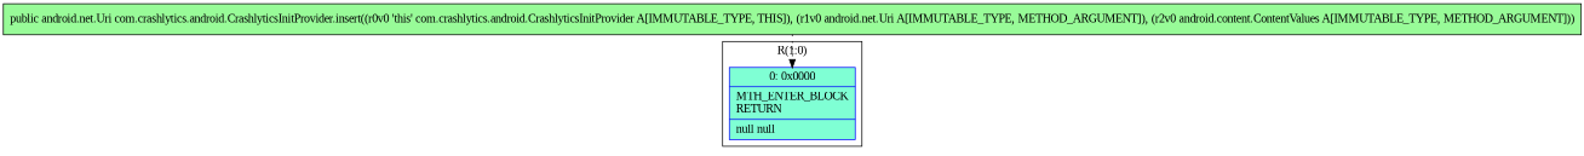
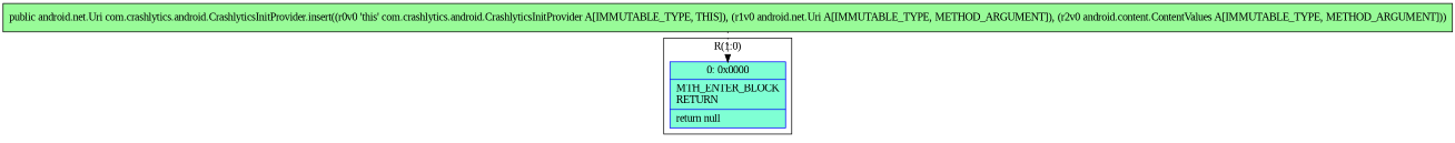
  digraph {
    fontname="Liberation Serif"
    node [shape=record style=filled fontname="Liberation Serif"]
-   n1 [color=blue label="{0\:\ 0x0000|MTH_ENTER_BLOCK\lRETURN\l|null null\l}" fillcolor=aquamarine]
+   n1 [color=blue label="{0\:\ 0x0000|MTH_ENTER_BLOCK\lRETURN\l|return null\l}" fillcolor=aquamarine]
    n2 [label="{public android.net.Uri com.crashlytics.android.CrashlyticsInitProvider.insert((r0v0 'this' com.crashlytics.android.CrashlyticsInitProvider A[IMMUTABLE_TYPE, THIS]), (r1v0 android.net.Uri A[IMMUTABLE_TYPE, METHOD_ARGUMENT]), (r2v0 android.content.ContentValues A[IMMUTABLE_TYPE, METHOD_ARGUMENT])) }" fillcolor=palegreen]
    subgraph cluster_1 {
      label="R(1:0)"
      n1
    }
    n2 -> n1 [style=dotted fontname="Liberation Serif"]
  }
